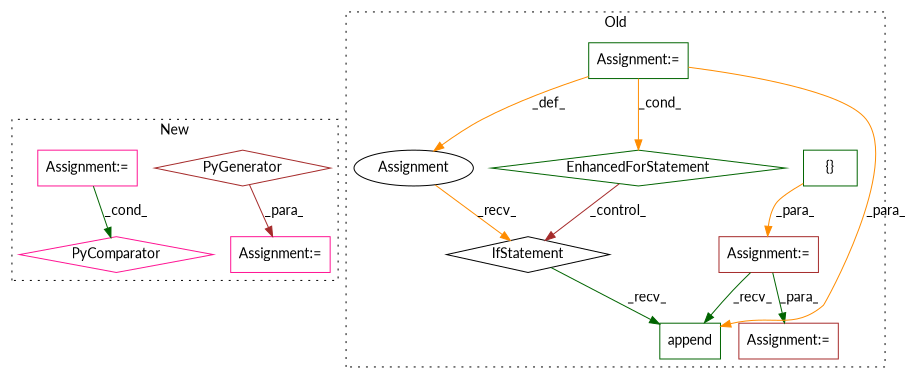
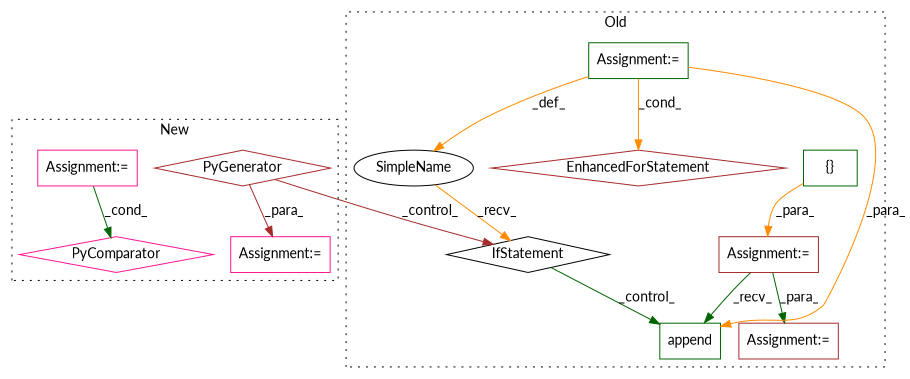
  digraph {
    fontname=Lato
    node [a=7 color=brown fontname=Lato l=1 s="2112,2199" shape=box]
    edge [color=darkorange fontname=Lato]
    n1 [a=4 color=darkgreen l=2 label="{}" s=2104]
    n2 [label="Assignment:=" s=2094]
    n3 [a=32 color=darkgreen l="7,1" label=append s="2351,2372"]
-   n4 [a=70 color=darkgreen l="53,2" label=EnhancedForStatement shape=diamond]
+   n4 [a=70 l="53,2" label=EnhancedForStatement shape=diamond]
    n5 [color=darkgreen l="53,2" label="Assignment:="]
    n6 [a=25 color=black l="4,2" label=IfStatement s="2209,2307" shape=diamond]
-   n7 [a=42 color=black label=Assignment shape=ellipse l="" s=""]
+   n7 [a=42 color=black label=SimpleName shape=ellipse l="" s=""]
    n8 [label="Assignment:=" s=2392]
    n9 [a=107 l=195 label=PyGenerator s=2098 shape=diamond]
    n10 [color=deeppink l=122 label="Assignment:=" s=2165]
    n11 [a=113 color=deeppink l=122 label=PyComparator s=2165 shape=diamond]
    n12 [color=deeppink label="Assignment:=" s=2084]
    subgraph cluster_1 {
      label=Old
      style=dotted
      n1
      n2
      n3
      n4
      n5
      n6
      n7
      n8
    }
    subgraph cluster_2 {
      label=New
      style=dotted
      n9
      n10
      n11
      n12
    }
    n1 -> n2 [label=_para_]
    n2 -> n3 [color=darkgreen label=_recv_]
    n2 -> n8 [color=darkgreen label=_para_]
-   n4 -> n6 [color=brown label=_control_]
+   n9 -> n6 [color=brown label=_control_]
    n5 -> n3 [label=_para_]
    n5 -> n4 [label=_cond_]
    n5 -> n7 [label=_def_]
-   n6 -> n3 [color=darkgreen label=_recv_]
+   n6 -> n3 [color=darkgreen label=_control_]
    n7 -> n6 [label=_recv_]
    n9 -> n12 [color=brown label=_para_]
    n10 -> n11 [color=darkgreen label=_cond_]
  }
